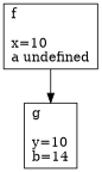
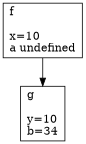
  digraph {
    node [shape=box]
    n1 [label="f\l\lx=10\la undefined"]
-   n2 [label="g\l\ly=10\lb=14"]
+   n2 [label="g\l\ly=10\lb=34"]
    n1 -> n2
  }
